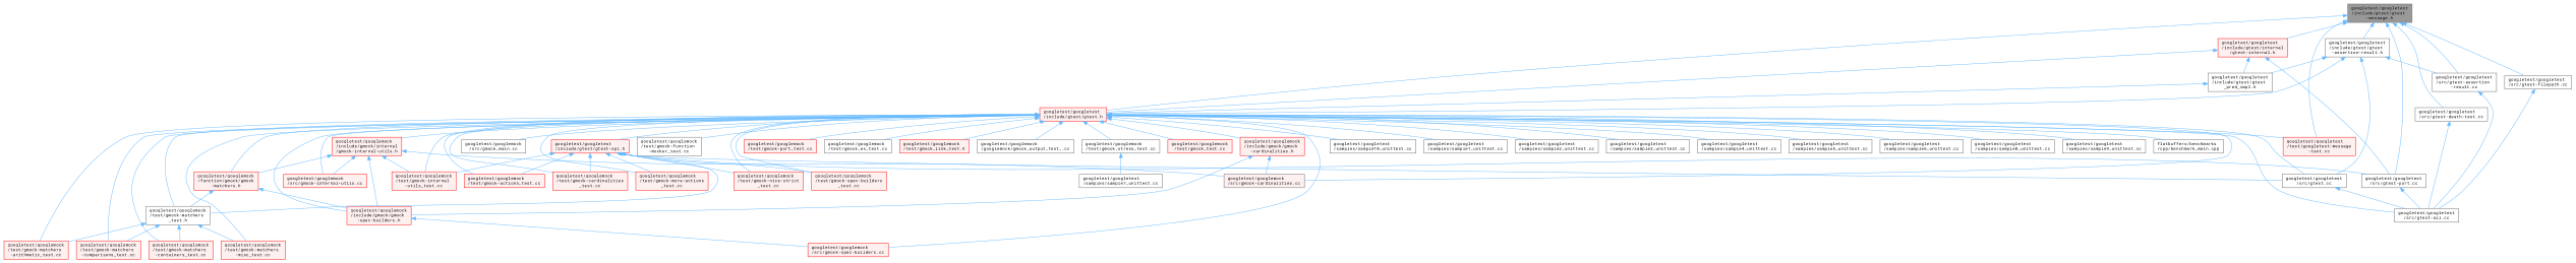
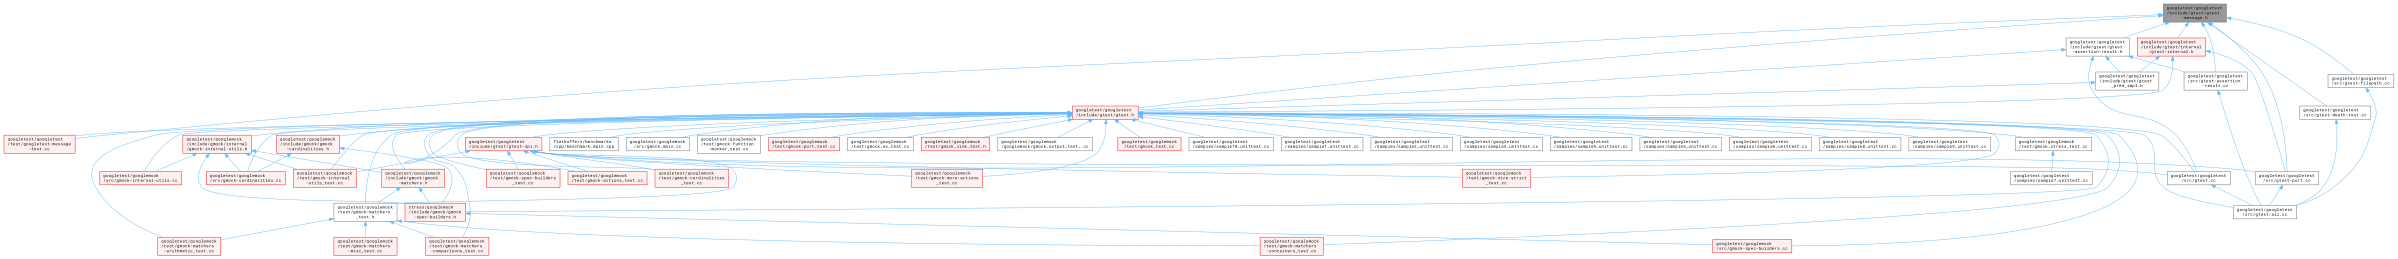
  digraph {
    fontname="Roboto Mono"
    node [color=grey40 fillcolor=white fontname="Roboto Mono" fontsize=10 shape=box style=filled]
    edge [color=steelblue1 dir=back fontname="Roboto Mono" fontsize=10 labelfontname=Helvetica labelfontsize=10 style=solid]
    n1 [color=gray40 fillcolor=grey60 fontcolor=black height=0.2 label="googletest/googletest\l/include/gtest/gtest\l-message.h" width=0.4]
    n2 [height=0.2 label="googletest/googletest\l/include/gtest/gtest\l-assertion-result.h" width=0.4]
    n3 [color=red fillcolor="#FFF0F0" height=0.2 label="googletest/googletest\l/include/gtest/gtest.h" width=0.4]
    n4 [height=0.2 label="googletest/googletest\l/src/gtest-port.cc" width=0.4]
    n5 [color=red fillcolor="#FFF0F0" height=0.2 label="googletest/googletest\l/test/googletest-message\l-test.cc" width=0.4]
    n6 [height=0.2 label="googletest/googletest\l/src/gtest-assertion\l-result.cc" width=0.4]
    n7 [color=red fillcolor="#FFF0F0" height=0.2 label="googletest/googletest\l/include/gtest/internal\l/gtest-internal.h" width=0.4]
    n8 [height=0.2 label="googletest/googletest\l/src/gtest-death-test.cc" width=0.4]
    n9 [height=0.2 label="googletest/googletest\l/src/gtest-filepath.cc" width=0.4]
    n10 [height=0.2 label="googletest/googletest\l/src/gtest.cc" width=0.4]
    n11 [height=0.2 label="googletest/googletest\l/include/gtest/gtest\l_pred_impl.h" width=0.4]
    n12 [height=0.2 label="flatbuffers/benchmarks\l/cpp/benchmark_main.cpp" width=0.4]
    n13 [color=red fillcolor="#FFF0F0" height=0.2 label="googletest/googlemock\l/include/gmock/gmock\l-cardinalities.h" width=0.4]
-   n14 [color=red fillcolor="#FFF0F0" height=0.2 label="googletest/googlemock\l/include/gmock/gmock\l-spec-builders.h" width=0.4]
+   n14 [color=red fillcolor="#FFF0F0" height=0.2 label="stress/googlemock\l/include/gmock/gmock\l-spec-builders.h" width=0.4]
    n15 [color=red fillcolor="#FFF0F0" height=0.2 label="googletest/googlemock\l/src/gmock-spec-builders.cc" width=0.4]
    n16 [color=red fillcolor="#FFF0F0" height=0.2 label="googletest/googlemock\l/test/gmock-spec-builders\l_test.cc" width=0.4]
-   n17 [fillcolor="#FFF0F0" height=0.2 label="googletest/googlemock\l/src/gmock-cardinalities.cc" width=0.4]
-   n18 [color=red fillcolor="#FFF0F0" height=0.2 label="googletest/googlemock\l/function/gmock/gmock\l-matchers.h" width=0.4]
+   n17 [color=red fillcolor="#FFF0F0" height=0.2 label="googletest/googlemock\l/src/gmock-cardinalities.cc" width=0.4]
+   n18 [color=red fillcolor="#FFF0F0" height=0.2 label="googletest/googlemock\l/include/gmock/gmock\l-matchers.h" width=0.4]
    n19 [height=0.2 label="googletest/googlemock\l/test/gmock-matchers\l_test.h" width=0.4]
    n20 [color=red fillcolor="#FFF0F0" height=0.2 label="googletest/googlemock\l/test/gmock-matchers\l-arithmetic_test.cc" width=0.4]
    n21 [color=red fillcolor="#FFF0F0" height=0.2 label="googletest/googlemock\l/test/gmock-matchers\l-comparisons_test.cc" width=0.4]
    n22 [color=red fillcolor="#FFF0F0" height=0.2 label="googletest/googlemock\l/test/gmock-matchers\l-containers_test.cc" width=0.4]
    n23 [color=red fillcolor="#FFF0F0" height=0.2 label="googletest/googlemock\l/test/gmock-matchers\l-misc_test.cc" width=0.4]
    n24 [color=red fillcolor="#FFF0F0" height=0.2 label="googletest/googlemock\l/include/gmock/internal\l/gmock-internal-utils.h" width=0.4]
    n25 [color=red fillcolor="#FFF0F0" height=0.2 label="googletest/googlemock\l/src/gmock-internal-utils.cc" width=0.4]
    n26 [color=red fillcolor="#FFF0F0" height=0.2 label="googletest/googlemock\l/test/gmock-internal\l-utils_test.cc" width=0.4]
    n27 [height=0.2 label="googletest/googlemock\l/src/gmock_main.cc" width=0.4]
    n28 [color=red fillcolor="#FFF0F0" height=0.2 label="googletest/googlemock\l/test/gmock-actions_test.cc" width=0.4]
    n29 [color=red fillcolor="#FFF0F0" height=0.2 label="googletest/googlemock\l/test/gmock-cardinalities\l_test.cc" width=0.4]
    n30 [height=0.2 label="googletest/googlemock\l/test/gmock-function\l-mocker_test.cc" width=0.4]
    n31 [color=red fillcolor="#FFF0F0" height=0.2 label="googletest/googlemock\l/test/gmock-more-actions\l_test.cc" width=0.4]
    n32 [color=red fillcolor="#FFF0F0" height=0.2 label="googletest/googlemock\l/test/gmock-nice-strict\l_test.cc" width=0.4]
    n33 [color=red fillcolor="#FFF0F0" height=0.2 label="googletest/googlemock\l/test/gmock-port_test.cc" width=0.4]
    n34 [height=0.2 label="googletest/googlemock\l/test/gmock_ex_test.cc" width=0.4]
    n35 [color=red fillcolor="#FFF0F0" height=0.2 label="googletest/googlemock\l/test/gmock_link_test.h" width=0.4]
    n36 [height=0.2 label="googletest/googlemock\l/googlemock/gmock_output_test_.cc" width=0.4]
    n37 [height=0.2 label="googletest/googlemock\l/test/gmock_stress_test.cc" width=0.4]
    n38 [color=red fillcolor="#FFF0F0" height=0.2 label="googletest/googlemock\l/test/gmock_test.cc" width=0.4]
    n39 [color=red fillcolor="#FFF0F0" height=0.2 label="googletest/googletest\l/include/gtest/gtest-spi.h" width=0.4]
    n40 [height=0.2 label="googletest/googletest\l/src/gtest-all.cc" width=0.4]
    n41 [height=0.2 label="googletest/googletest\l/samples/sample10_unittest.cc" width=0.4]
    n42 [height=0.2 label="googletest/googletest\l/samples/sample1_unittest.cc" width=0.4]
    n43 [height=0.2 label="googletest/googletest\l/samples/sample2_unittest.cc" width=0.4]
    n44 [height=0.2 label="googletest/googletest\l/samples/sample3_unittest.cc" width=0.4]
    n45 [height=0.2 label="googletest/googletest\l/samples/sample4_unittest.cc" width=0.4]
    n46 [height=0.2 label="googletest/googletest\l/samples/sample5_unittest.cc" width=0.4]
    n47 [height=0.2 label="googletest/googletest\l/samples/sample6_unittest.cc" width=0.4]
    n48 [height=0.2 label="googletest/googletest\l/samples/sample8_unittest.cc" width=0.4]
    n49 [height=0.2 label="googletest/googletest\l/samples/sample9_unittest.cc" width=0.4]
    n50 [height=0.2 label="googletest/googletest\l/samples/sample7_unittest.cc" width=0.4]
    n1 -> n2
    n1 -> n3
    n1 -> n4
    n1 -> n5
    n1 -> n6
    n1 -> n7
    n1 -> n8
    n1 -> n9
    n2 -> n3
    n2 -> n6
    n2 -> n10
    n2 -> n11
    n3 -> n5
    n3 -> n10
    n3 -> n12
    n3 -> n13
    n3 -> n14
    n3 -> n15
    n3 -> n16
    n3 -> n17
    n3 -> n18
    n3 -> n19
    n3 -> n20
    n3 -> n21
    n3 -> n22
-   n3 -> n23
    n3 -> n24
    n3 -> n25
    n3 -> n26
    n3 -> n27
    n3 -> n28
    n3 -> n29
    n3 -> n30
    n3 -> n31
    n3 -> n32
    n3 -> n33
    n3 -> n34
    n3 -> n35
    n3 -> n36
    n3 -> n37
    n3 -> n38
    n3 -> n39
    n3 -> n40
    n3 -> n41
    n3 -> n42
    n3 -> n43
    n3 -> n44
    n3 -> n45
    n3 -> n46
    n3 -> n47
    n3 -> n48
    n3 -> n49
    n4 -> n40
    n6 -> n40
    n7 -> n3
    n7 -> n4
    n7 -> n11
    n8 -> n40
    n9 -> n40
    n10 -> n40
    n11 -> n3
    n13 -> n14
    n13 -> n17
    n14 -> n15
    n18 -> n14
    n18 -> n19
    n19 -> n20
    n19 -> n21
    n19 -> n22
    n19 -> n23
    n24 -> n14
    n24 -> n17
    n24 -> n18
    n24 -> n25
    n24 -> n26
    n37 -> n50
    n39 -> n4
    n39 -> n10
    n39 -> n16
    n39 -> n19
    n39 -> n26
    n39 -> n28
    n39 -> n29
    n39 -> n31
    n39 -> n32
  }
